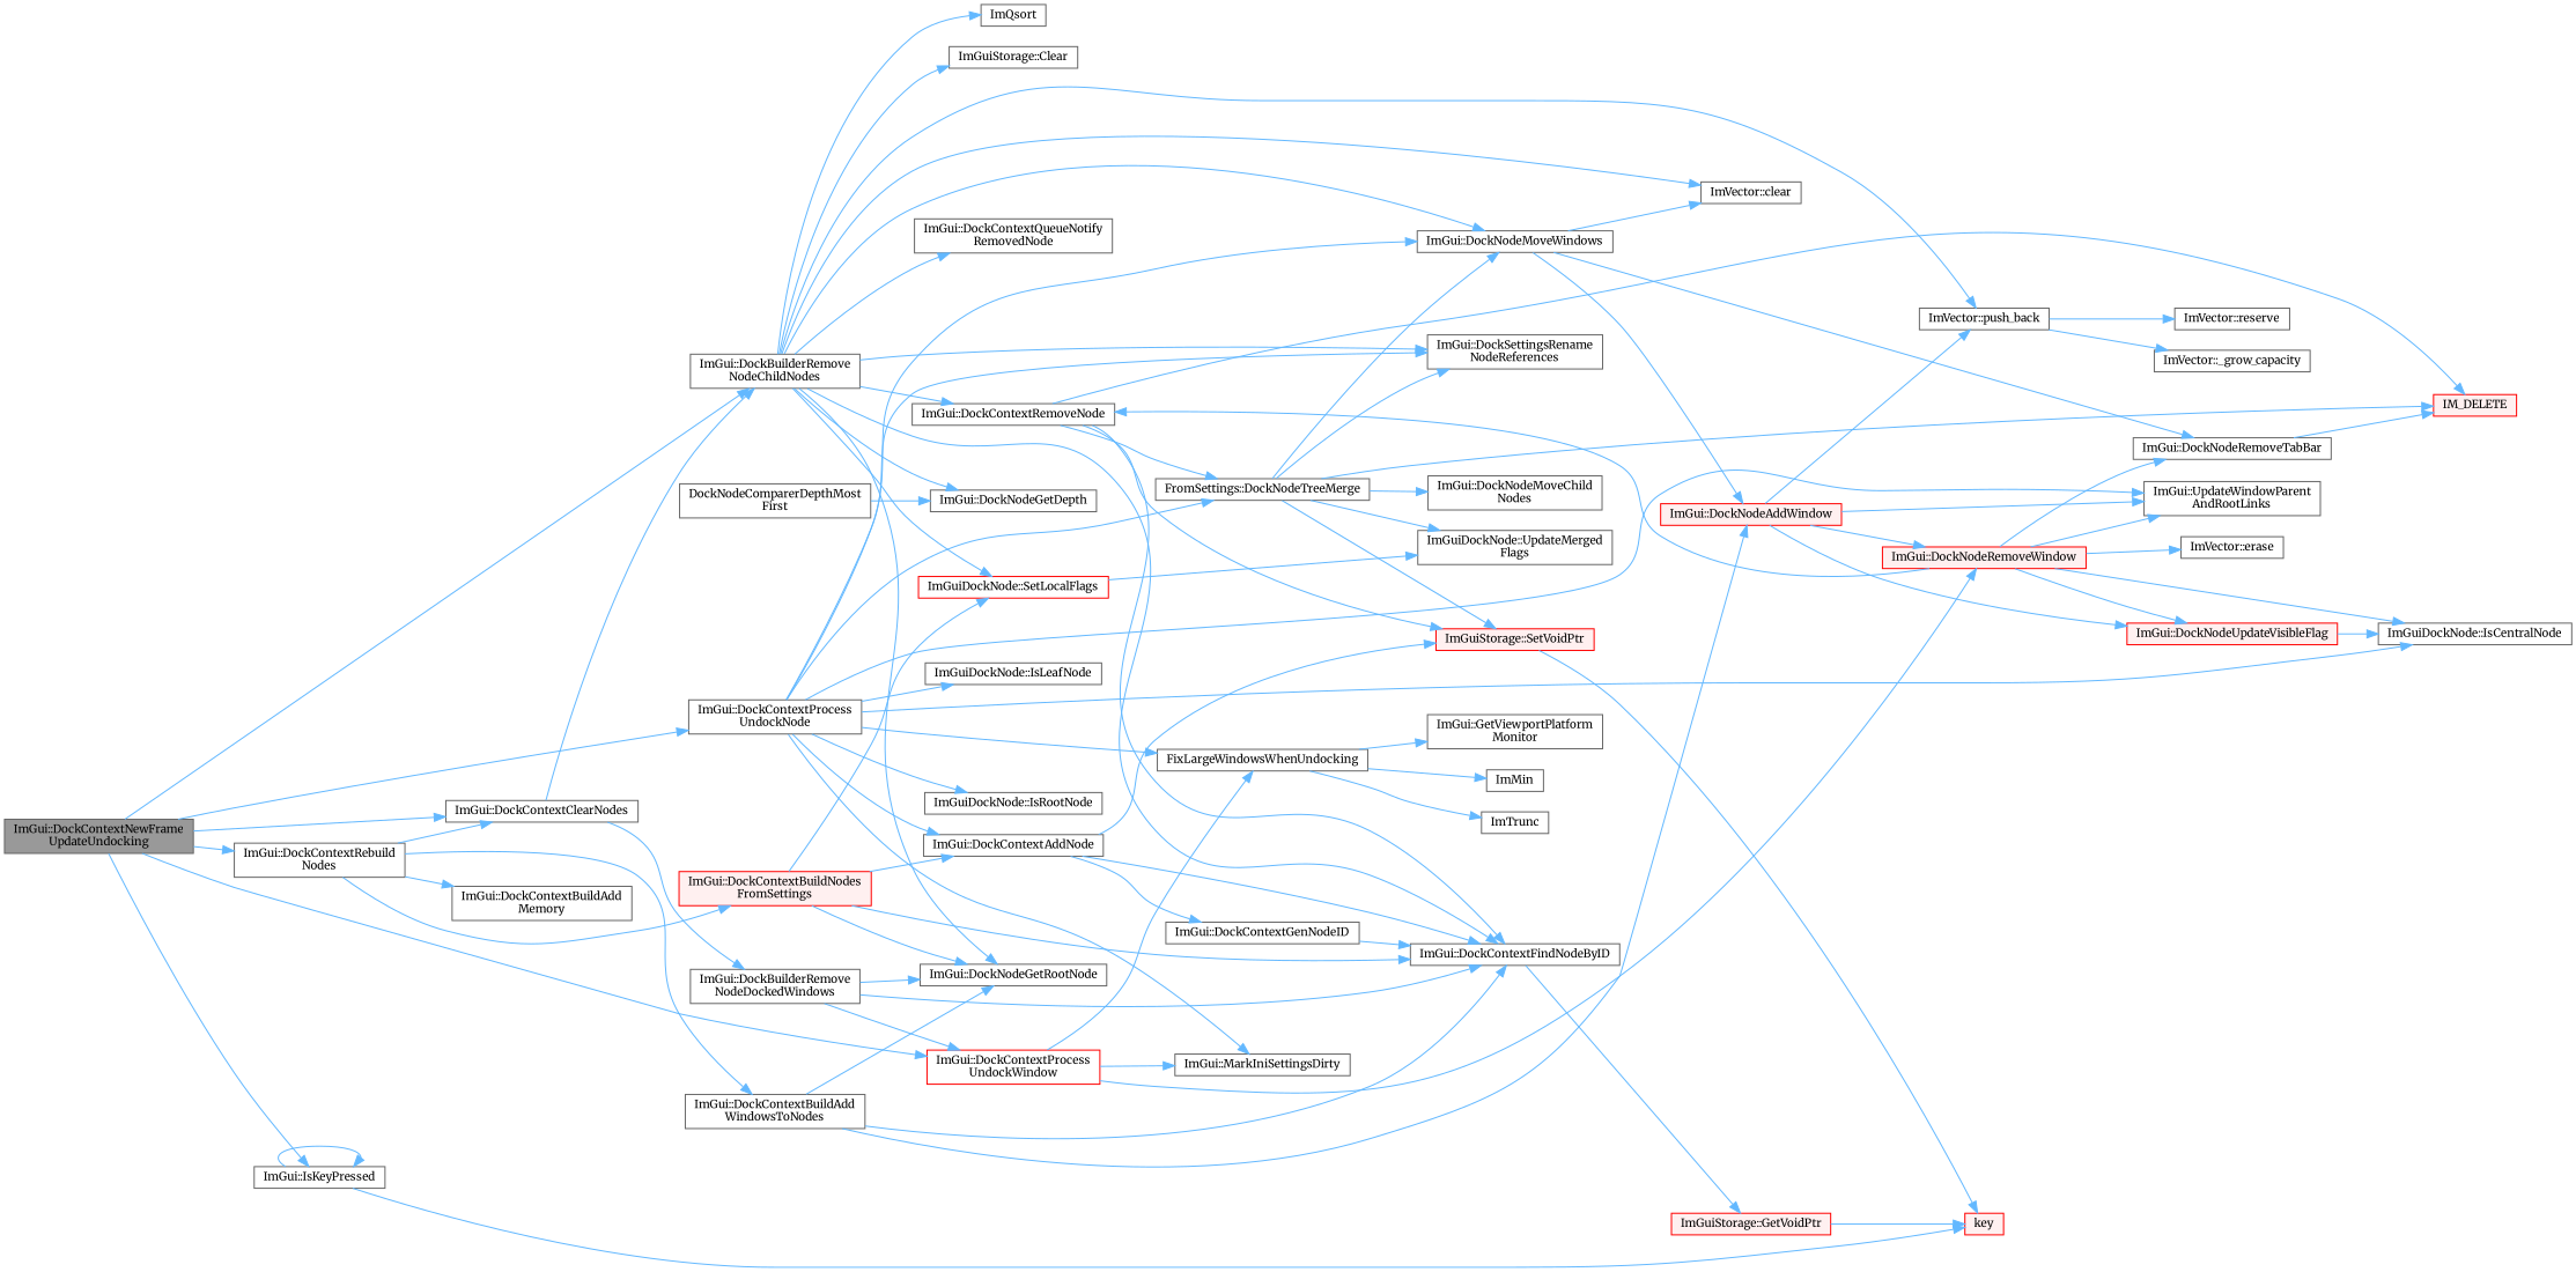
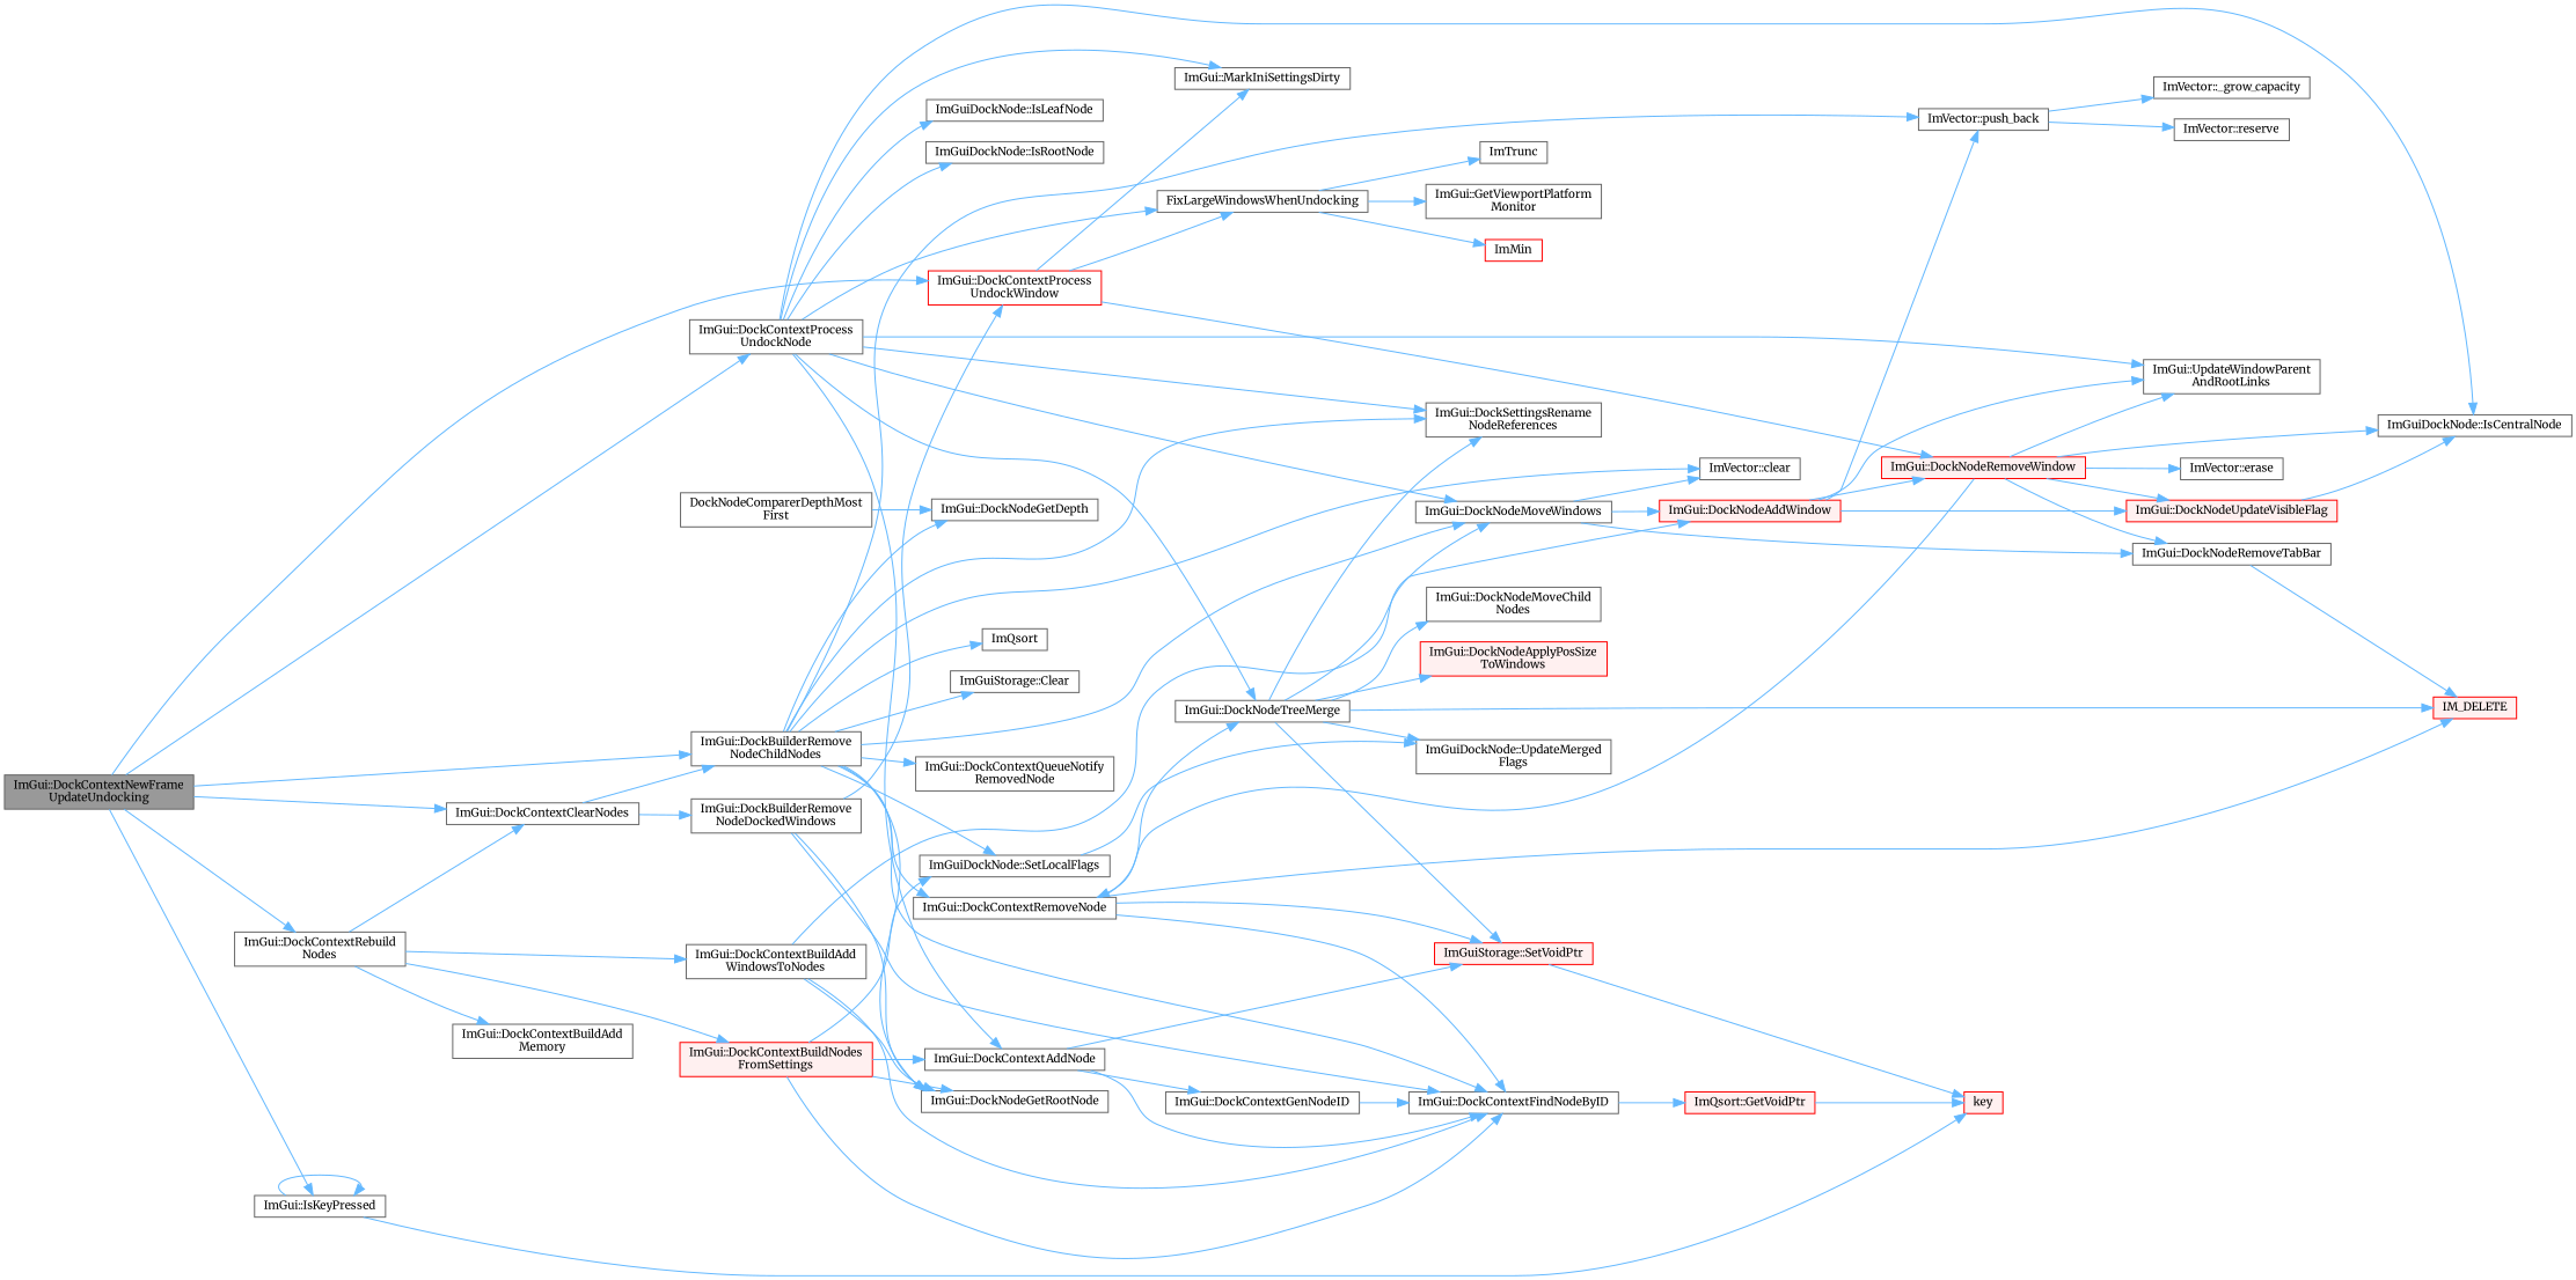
  digraph {
    fontname=Merriweather
    rankdir=LR
    node [color=grey40 fillcolor=white fontname=Merriweather fontsize=10 shape=box style=filled]
    edge [color=steelblue1 fontname=Merriweather fontsize=10 labelfontname=Helvetica labelfontsize=10 style=solid]
    n1 [color=gray40 fillcolor=grey60 fontcolor=black height=0.2 label="ImGui::DockContextNewFrame\lUpdateUndocking" width=0.4]
    n2 [height=0.2 label="ImGui::DockBuilderRemove\lNodeChildNodes" width=0.4]
    n3 [height=0.2 label="ImGui::DockContextClearNodes" width=0.4]
    n4 [color=red height=0.2 label="ImGui::DockContextProcess\lUndockWindow" width=0.4]
    n5 [height=0.2 label="ImGui::DockContextProcess\lUndockNode" width=0.4]
    n6 [height=0.2 label="ImGui::DockContextRebuild\lNodes" width=0.4]
    n7 [height=0.2 label="ImGui::IsKeyPressed" width=0.4]
    n8 [height=0.2 label="ImGuiStorage::Clear" width=0.4]
    n9 [height=0.2 label="ImVector::clear" width=0.4]
    n10 [height=0.2 label="ImGui::DockContextFindNodeByID" width=0.4]
    n11 [height=0.2 label="ImGui::DockContextQueueNotify\lRemovedNode" width=0.4]
    n12 [height=0.2 label="ImGui::DockContextRemoveNode" width=0.4]
    n13 [height=0.2 label="ImGui::DockNodeMoveWindows" width=0.4]
    n14 [height=0.2 label="ImVector::push_back" width=0.4]
    n15 [height=0.2 label="ImGui::DockSettingsRename\lNodeReferences" width=0.4]
    n16 [height=0.2 label="ImGui::DockNodeGetRootNode" width=0.4]
    n17 [height=0.2 label=ImQsort width=0.4]
-   n18 [color=red height=0.2 label="ImGuiDockNode::SetLocalFlags" width=0.4]
+   n18 [height=0.2 label="ImGuiDockNode::SetLocalFlags" width=0.4]
    n19 [height=0.2 label="ImGui::DockNodeGetDepth" width=0.4]
    n20 [height=0.2 label="ImGui::DockBuilderRemove\lNodeDockedWindows" width=0.4]
    n21 [color=red fillcolor="#FFF0F0" height=0.2 label="ImGui::DockNodeRemoveWindow" width=0.4]
    n22 [height=0.2 label=FixLargeWindowsWhenUndocking width=0.4]
    n23 [height=0.2 label="ImGui::MarkIniSettingsDirty" width=0.4]
-   n24 [height=0.2 label="FromSettings::DockNodeTreeMerge" width=0.4]
+   n24 [height=0.2 label="ImGui::DockNodeTreeMerge" width=0.4]
    n25 [height=0.2 label="ImGui::UpdateWindowParent\lAndRootLinks" width=0.4]
    n26 [height=0.2 label="ImGuiDockNode::IsCentralNode" width=0.4]
    n27 [height=0.2 label="ImGui::DockContextAddNode" width=0.4]
    n28 [height=0.2 label="ImGuiDockNode::IsLeafNode" width=0.4]
    n29 [height=0.2 label="ImGuiDockNode::IsRootNode" width=0.4]
    n30 [height=0.2 label="ImGui::DockContextBuildAdd\lWindowsToNodes" width=0.4]
    n31 [color=red fillcolor="#FFF0F0" height=0.2 label="ImGui::DockContextBuildNodes\lFromSettings" width=0.4]
    n32 [height=0.2 label="ImGui::DockContextBuildAdd\lMemory" width=0.4]
    n33 [color=red fillcolor="#FFF0F0" height=0.2 label=key width=0.4]
-   n34 [color=red fillcolor="#FFF0F0" height=0.2 label="ImGuiStorage::GetVoidPtr" width=0.4]
+   n34 [color=red fillcolor="#FFF0F0" height=0.2 label="ImQsort::GetVoidPtr" width=0.4]
    n35 [color=red fillcolor="#FFF0F0" height=0.2 label=IM_DELETE width=0.4]
    n36 [color=red fillcolor="#FFF0F0" height=0.2 label="ImGuiStorage::SetVoidPtr" width=0.4]
    n37 [color=red fillcolor="#FFF0F0" height=0.2 label="ImGui::DockNodeAddWindow" width=0.4]
    n38 [height=0.2 label="ImGui::DockNodeRemoveTabBar" width=0.4]
    n39 [height=0.2 label="ImVector::_grow_capacity" width=0.4]
    n40 [height=0.2 label="ImVector::reserve" width=0.4]
    n41 [height=0.2 label="DockNodeComparerDepthMost\lFirst" width=0.4]
    n42 [height=0.2 label="ImGuiDockNode::UpdateMerged\lFlags" width=0.4]
+   n43 [color=red fillcolor="#FFF0F0" height=0.2 label="ImGui::DockNodeApplyPosSize\lToWindows" width=0.4]
    n44 [height=0.2 label="ImGui::DockNodeMoveChild\lNodes" width=0.4]
    n45 [color=red fillcolor="#FFF0F0" height=0.2 label="ImGui::DockNodeUpdateVisibleFlag" width=0.4]
    n46 [height=0.2 label="ImVector::erase" width=0.4]
    n47 [height=0.2 label="ImGui::GetViewportPlatform\lMonitor" width=0.4]
-   n48 [height=0.2 label=ImMin width=0.4]
+   n48 [color=red height=0.2 label=ImMin width=0.4]
    n49 [height=0.2 label=ImTrunc width=0.4]
    n50 [height=0.2 label="ImGui::DockContextGenNodeID" width=0.4]
    n1 -> n2
    n1 -> n3
    n1 -> n4
    n1 -> n5
    n1 -> n6
    n1 -> n7
    n2 -> n8
    n2 -> n9
    n2 -> n10
    n2 -> n11
    n2 -> n12
    n2 -> n13
    n2 -> n14
    n2 -> n15
    n2 -> n16
    n2 -> n17
    n2 -> n18
    n2 -> n19
    n3 -> n2
    n3 -> n20
    n4 -> n21
    n4 -> n22
    n4 -> n23
    n5 -> n13
    n5 -> n15
    n5 -> n22
    n5 -> n23
    n5 -> n24
    n5 -> n25
    n5 -> n26
    n5 -> n27
    n5 -> n28
    n5 -> n29
    n6 -> n3
    n6 -> n30
    n6 -> n31
    n6 -> n32
    n7 -> n7
    n7 -> n33
    n10 -> n34
    n12 -> n10
    n12 -> n24
    n12 -> n35
    n12 -> n36
    n13 -> n9
    n13 -> n37
    n13 -> n38
    n14 -> n39
    n14 -> n40
    n18 -> n42
    n20 -> n4
    n20 -> n10
    n20 -> n16
    n21 -> n12
    n21 -> n25
    n21 -> n26
    n21 -> n38
    n21 -> n45
    n21 -> n46
    n22 -> n47
    n22 -> n48
    n22 -> n49
    n24 -> n13
    n24 -> n15
    n24 -> n35
    n24 -> n36
    n24 -> n42
+   n24 -> n43
    n24 -> n44
    n27 -> n10
    n27 -> n36
    n27 -> n50
    n30 -> n10
    n30 -> n16
    n30 -> n37
    n31 -> n10
    n31 -> n16
    n31 -> n18
    n31 -> n27
    n34 -> n33
    n36 -> n33
    n37 -> n14
    n37 -> n21
    n37 -> n25
    n37 -> n45
    n38 -> n35
    n41 -> n19
    n45 -> n26
    n50 -> n10
  }
